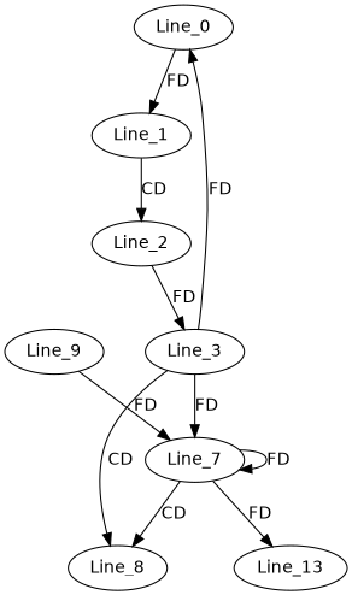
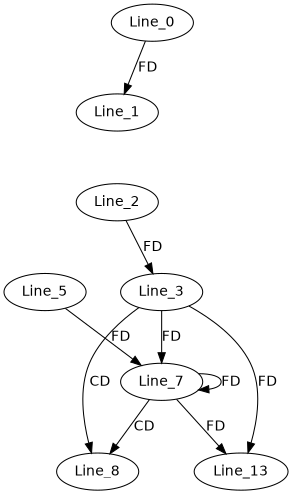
  digraph {
    fontname="DejaVu Sans"
    node [fontname="DejaVu Sans"]
    edge [fontname="DejaVu Sans"]
    Line_0
    Line_1
    Line_2
    Line_3
    Line_7
    Line_8
    Line_13
-   Line_5 [label=Line_9]
+   Line_5
    Line_0 -> Line_1 [label=FD]
-   Line_1 -> Line_2 [label=CD]
    Line_2 -> Line_3 [label=FD]
    Line_3 -> Line_7 [label=FD]
    Line_3 -> Line_8 [label=CD]
-   Line_3 -> Line_0 [label=FD]
+   Line_3 -> Line_13 [label=FD]
    Line_7 -> Line_7 [label=FD]
    Line_7 -> Line_8 [label=CD]
    Line_7 -> Line_13 [label=FD]
    Line_5 -> Line_7 [label=FD]
  }
